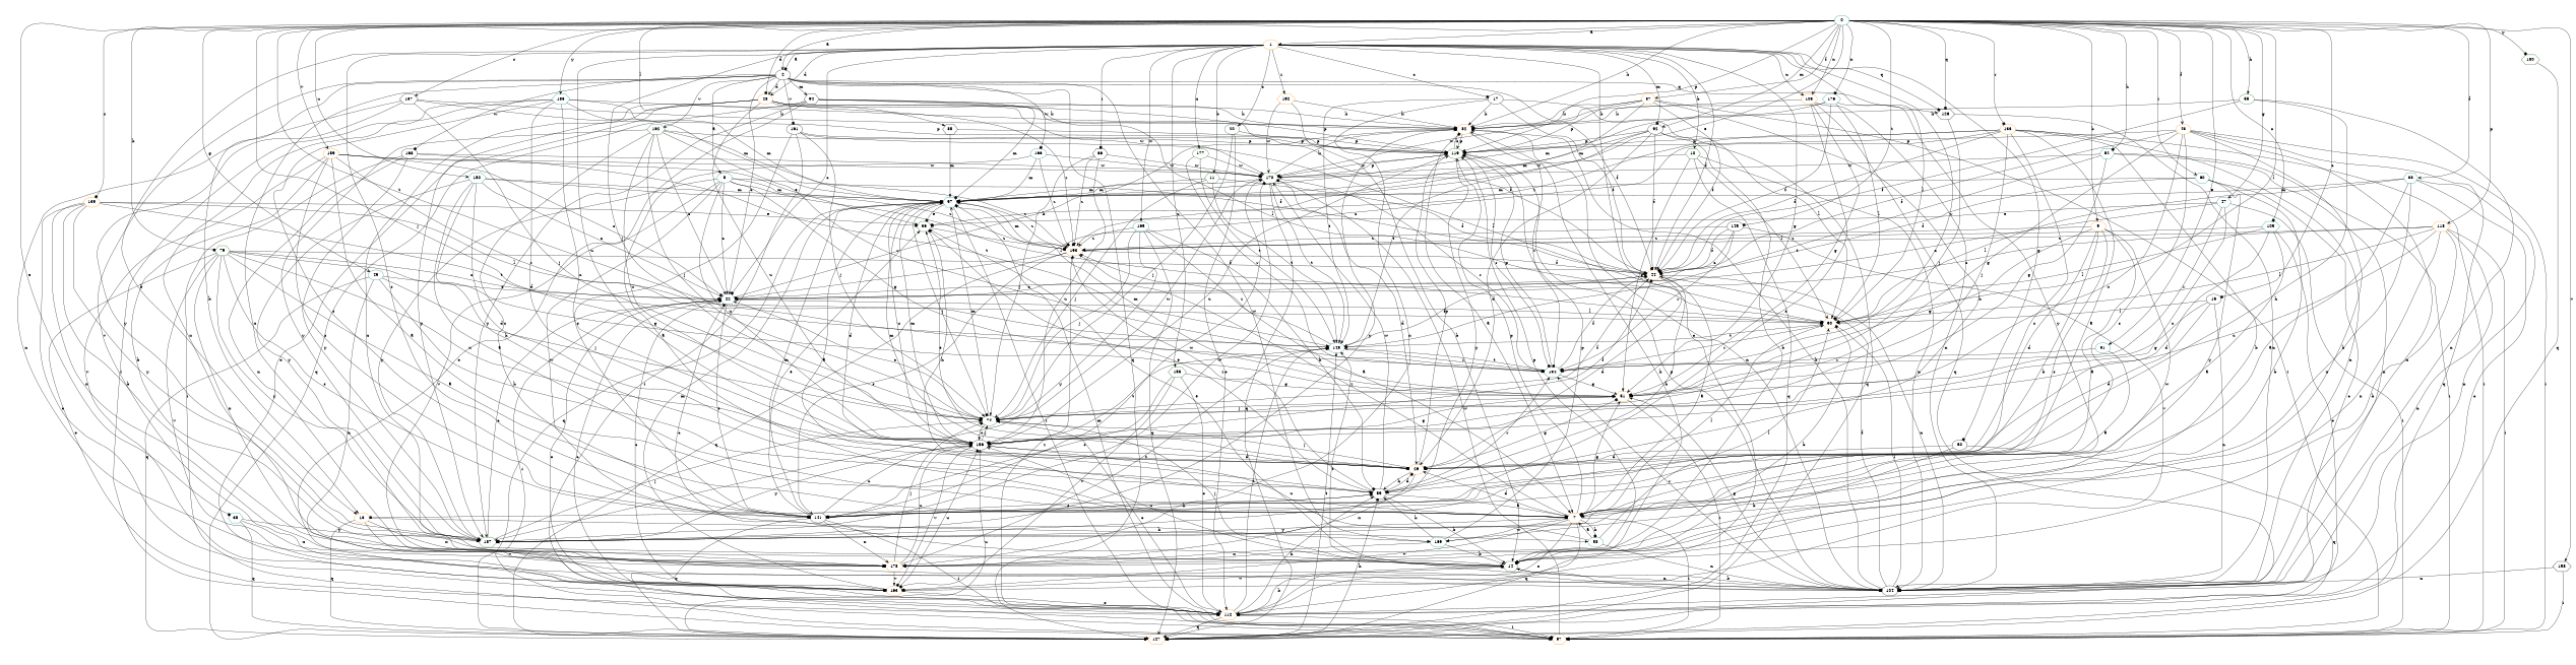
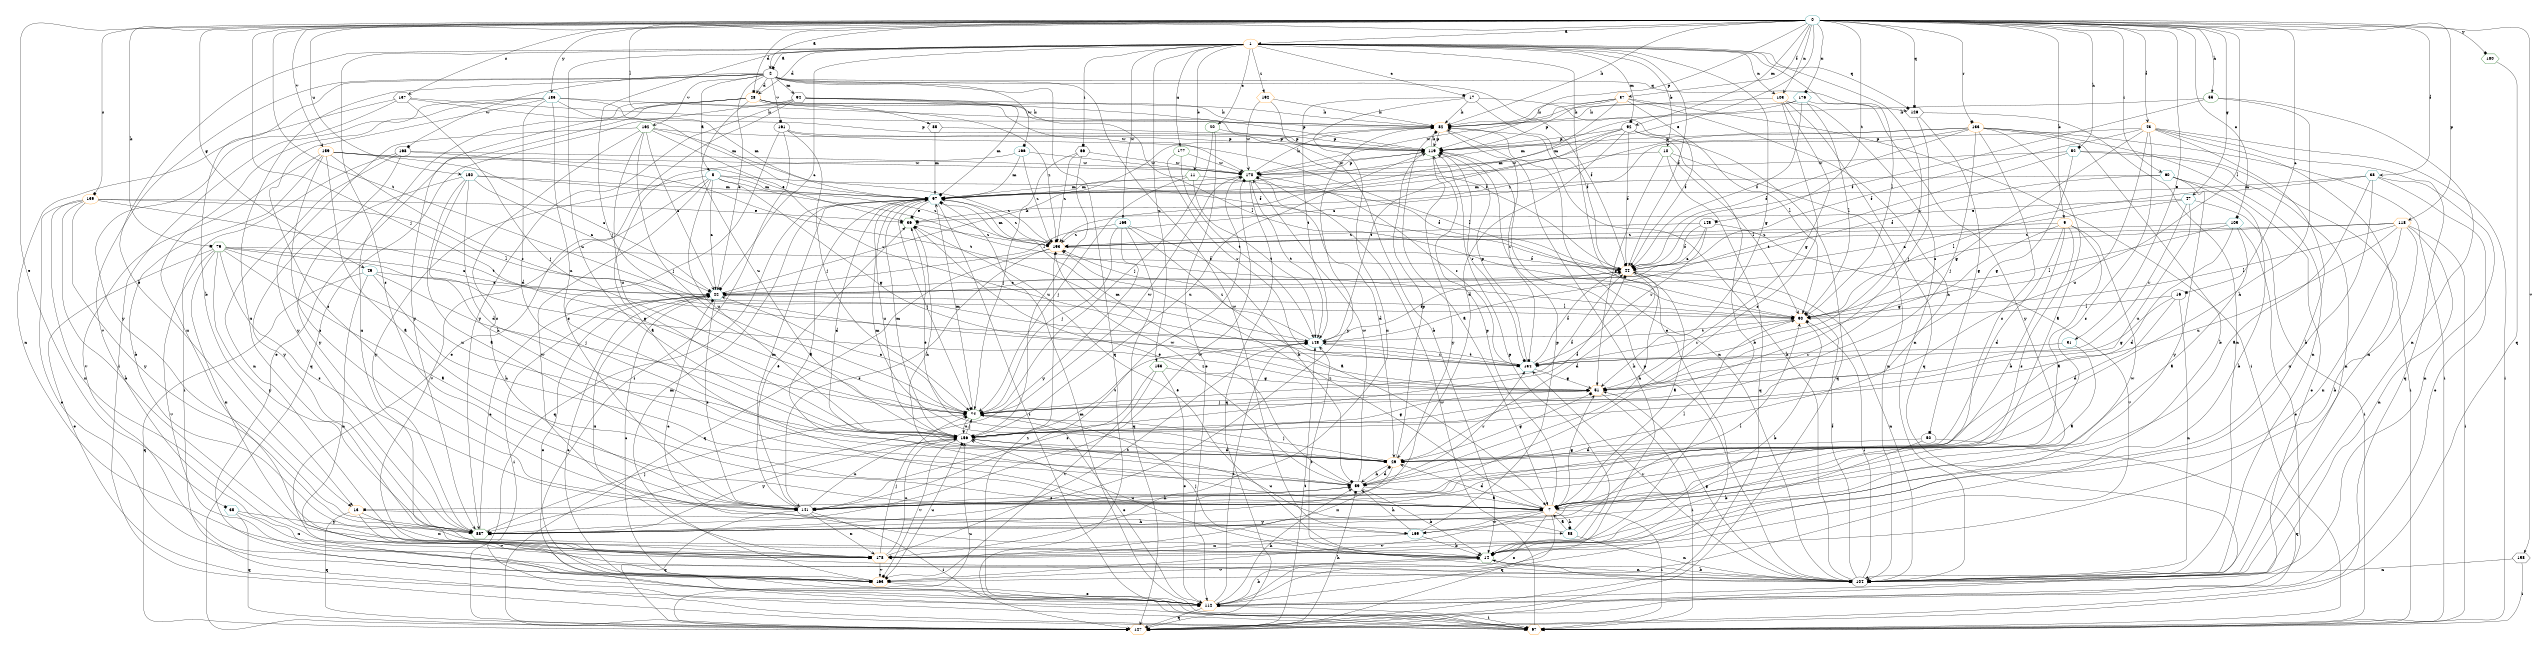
  strict digraph {
    node [color=darkorange shape=hexagon]
    edge [arrowhead=vee]
    0 [color=teal shape=ellipse]
    1 [shape=ellipse]
    2 [color=black shape=ellipse]
    9 [shape=ellipse]
    16 [color=black shape=ellipse]
    28 [shape=ellipse]
    31 [color=teal shape=ellipse]
    35 [color=teal]
    36 [color=darkgreen]
    37
    38 [color=teal]
    43 [shape=ellipse]
    47 [color=teal]
    49 [color=teal shape=ellipse]
    52 [color=teal]
    55 [color=darkgreen shape=ellipse]
    60 [color=teal]
    74 [color=darkgreen shape=ellipse]
    79 [color=darkgreen]
    82 [shape=ellipse]
    85 [color=black]
    90
    92 [color=black shape=ellipse]
    103 [shape=ellipse]
    105 [color=teal]
    118
    119 [color=darkgreen shape=ellipse]
    126 [color=black]
    133 [shape=ellipse]
    137 [color=black]
    139 [shape=ellipse]
    145 [color=black shape=ellipse]
    148 [color=teal shape=ellipse]
    150 [color=teal]
    158 [color=black]
    159 [shape=ellipse]
    176 [color=teal]
    180 [color=darkgreen]
    185 [color=teal]
    10 [color=darkgreen]
    11 [color=darkgreen]
    13 [shape=ellipse]
    17 [color=black shape=ellipse]
    20 [color=darkgreen shape=ellipse]
    22 [color=teal]
    44
    50 [color=black shape=ellipse]
    51
    66 [color=black]
    112
    134 [color=teal]
    141 [color=black shape=ellipse]
    153 [color=darkgreen]
    156 [color=black shape=ellipse]
    165 [color=teal shape=ellipse]
    177 [color=darkgreen shape=ellipse]
    192
    5 [color=teal shape=ellipse]
    94 [color=black]
    127
    161 [color=black shape=ellipse]
    162 [color=darkgreen]
    163 [shape=ellipse]
    166 [color=teal shape=ellipse]
    168 [color=black shape=ellipse]
    169 [color=teal shape=ellipse]
    178
    193
    7
    29 [shape=ellipse]
    104 [color=black shape=ellipse]
-   187 [color=darkgreen]
+   187 [color=darkgreen label=887]
    170 [color=darkgreen]
    59 [color=black]
    97 [color=teal]
    67
    14 [color=darkgreen]
    58 [color=teal shape=ellipse]
    0 -> 1 [arrowhead=normal label=a]
    0 -> 2 [label=a]
    0 -> 9 [arrowhead=normal label=b]
    0 -> 16 [arrowhead=box label=c]
    0 -> 28 [arrowhead=box label=d]
    0 -> 31 [arrowhead=normal label=e]
    0 -> 35 [arrowhead=box label=e]
    0 -> 36 [arrowhead=box label=e]
    0 -> 37 [label=f]
    0 -> 38 [label=f]
    0 -> 43 [label=f]
    0 -> 47 [label=g]
    0 -> 49 [label=g]
    0 -> 52 [arrowhead=box label=h]
    0 -> 55 [arrowhead=normal label=h]
    0 -> 60 [label=i]
    0 -> 74 [label=j]
    0 -> 79 [arrowhead=box label=k]
    0 -> 82 [label=k]
    0 -> 85 [arrowhead=normal label=l]
    0 -> 90 [label=l]
    0 -> 92 [label=m]
    0 -> 103 [label=n]
    0 -> 105 [arrowhead=box label=o]
    0 -> 118 [label=p]
    0 -> 119 [arrowhead=normal label=p]
    0 -> 126 [arrowhead=box label=q]
    0 -> 133 [arrowhead=box label=r]
    0 -> 137 [label=s]
    0 -> 139 [arrowhead=box label=s]
    0 -> 145 [arrowhead=box label=t]
    0 -> 148 [label=t]
    0 -> 150 [label=u]
    0 -> 158 [arrowhead=normal label=v]
    0 -> 159 [label=v]
    0 -> 176 [arrowhead=box label=x]
    0 -> 180 [arrowhead=box label=y]
    0 -> 185 [label=y]
    1 -> 2 [arrowhead=box label=a]
    1 -> 28 [label=d]
    1 -> 74 [label=j]
    1 -> 90 [label=l]
    1 -> 92 [arrowhead=box label=m]
    1 -> 103 [label=n]
    1 -> 126 [arrowhead=box label=q]
    1 -> 10 [label=b]
    1 -> 11 [label=b]
    1 -> 13 [arrowhead=normal label=b]
    1 -> 17 [arrowhead=box label=c]
    1 -> 20 [arrowhead=normal label=c]
    1 -> 22 [arrowhead=box label=c]
    1 -> 44 [arrowhead=normal label=f]
-   1 -> 50 [arrowhead=box label=g]
+   126 -> 50 [arrowhead=box label=g]
    1 -> 51 [label=g]
    1 -> 66 [arrowhead=box label=i]
    1 -> 112 [arrowhead=normal label=o]
    1 -> 134 [label=r]
    1 -> 141 [arrowhead=normal label=s]
    1 -> 153 [arrowhead=normal label=u]
    1 -> 156 [arrowhead=box label=u]
    1 -> 165 [arrowhead=normal label=w]
    1 -> 177 [arrowhead=normal label=x]
    1 -> 192 [arrowhead=normal label=z]
    2 -> 28 [label=d]
    2 -> 126 [label=q]
    2 -> 13 [arrowhead=normal label=b]
    2 -> 22 [label=c]
    2 -> 44 [arrowhead=box label=f]
    2 -> 5 [arrowhead=normal label=a]
    2 -> 94 [label=m]
    2 -> 127 [label=q]
    2 -> 161 [arrowhead=box label=v]
    2 -> 162 [label=v]
    2 -> 163 [arrowhead=normal label=v]
    2 -> 166 [arrowhead=box label=w]
    2 -> 168 [arrowhead=box label=w]
    2 -> 169 [arrowhead=normal label=w]
    2 -> 178 [arrowhead=box label=x]
    9 -> 13 [arrowhead=box label=b]
    9 -> 51 [arrowhead=normal label=g]
    9 -> 141 [arrowhead=box label=s]
    9 -> 169 [arrowhead=normal label=w]
    9 -> 193 [label=z]
    9 -> 7 [arrowhead=normal label=a]
    9 -> 29 [arrowhead=box label=d]
    16 -> 90 [label=l]
    16 -> 51 [arrowhead=box label=g]
    16 -> 29 [label=d]
    16 -> 104 [arrowhead=box label=n]
    28 -> 82 [label=k]
    28 -> 44 [arrowhead=normal label=f]
    28 -> 112 [label=o]
    28 -> 156 [arrowhead=normal label=u]
    28 -> 178 [label=x]
    28 -> 193 [arrowhead=box label=z]
    28 -> 187 [label=y]
    28 -> 170 [arrowhead=normal label=w]
    31 -> 134 [arrowhead=box label=r]
    31 -> 7 [arrowhead=box label=a]
    35 -> 127 [arrowhead=normal label=q]
    35 -> 178 [arrowhead=box label=x]
    35 -> 187 [arrowhead=normal label=y]
    36 -> 193 [arrowhead=box label=z]
    36 -> 59 [arrowhead=normal label=h]
    37 -> 82 [arrowhead=normal label=k]
    37 -> 119 [arrowhead=normal label=p]
    37 -> 44 [arrowhead=normal label=f]
    37 -> 170 [label=w]
    37 -> 59 [label=h]
    37 -> 97 [arrowhead=normal label=m]
    37 -> 67 [arrowhead=normal label=i]
    38 -> 90 [label=l]
    38 -> 112 [arrowhead=box label=o]
    38 -> 178 [label=x]
    38 -> 7 [arrowhead=normal label=a]
    38 -> 104 [arrowhead=box label=n]
    38 -> 97 [arrowhead=normal label=m]
    43 -> 119 [label=p]
    43 -> 44 [arrowhead=box label=f]
    43 -> 51 [arrowhead=normal label=g]
    43 -> 141 [arrowhead=normal label=s]
    43 -> 156 [arrowhead=normal label=u]
    43 -> 127 [arrowhead=box label=q]
    43 -> 104 [arrowhead=normal label=n]
    43 -> 67 [label=i]
    43 -> 14 [arrowhead=box label=b]
    47 -> 36 [arrowhead=box label=e]
    47 -> 22 [arrowhead=box label=c]
    47 -> 134 [arrowhead=normal label=r]
    47 -> 156 [arrowhead=box label=u]
    47 -> 67 [arrowhead=box label=i]
    49 -> 74 [arrowhead=box label=j]
    49 -> 22 [arrowhead=box label=c]
    49 -> 127 [arrowhead=normal label=q]
    49 -> 104 [arrowhead=box label=n]
    49 -> 59 [label=h]
    52 -> 148 [arrowhead=normal label=t]
    52 -> 51 [arrowhead=box label=g]
    52 -> 104 [label=n]
    52 -> 170 [arrowhead=normal label=w]
    52 -> 67 [label=i]
    55 -> 82 [arrowhead=normal label=k]
    55 -> 44 [arrowhead=box label=f]
    55 -> 104 [arrowhead=normal label=n]
    55 -> 59 [arrowhead=normal label=h]
    60 -> 44 [arrowhead=box label=f]
    60 -> 112 [arrowhead=normal label=o]
    60 -> 187 [arrowhead=box label=y]
    60 -> 97 [arrowhead=box label=m]
    60 -> 14 [arrowhead=box label=b]
    74 -> 22 [label=c]
    74 -> 44 [arrowhead=normal label=f]
    74 -> 112 [label=o]
    74 -> 156 [arrowhead=normal label=u]
    74 -> 170 [arrowhead=normal label=w]
    74 -> 97 [label=m]
    79 -> 22 [arrowhead=normal label=c]
    79 -> 44 [label=f]
    79 -> 51 [arrowhead=normal label=g]
    79 -> 112 [arrowhead=box label=o]
    79 -> 141 [arrowhead=box label=s]
    79 -> 156 [arrowhead=box label=u]
    79 -> 163 [label=v]
    79 -> 178 [arrowhead=box label=x]
    79 -> 7 [label=a]
    79 -> 187 [label=y]
    82 -> 119 [label=p]
    82 -> 134 [arrowhead=box label=r]
    82 -> 7 [arrowhead=normal label=a]
    82 -> 104 [arrowhead=box label=n]
    82 -> 187 [label=y]
    85 -> 119 [label=p]
    85 -> 97 [arrowhead=normal label=m]
    90 -> 148 [label=t]
    90 -> 134 [label=r]
    90 -> 14 [label=b]
    92 -> 119 [arrowhead=box label=p]
    92 -> 148 [label=t]
    92 -> 44 [arrowhead=normal label=f]
    92 -> 127 [label=q]
    92 -> 29 [label=d]
    92 -> 97 [label=m]
    92 -> 14 [arrowhead=normal label=b]
    103 -> 82 [arrowhead=box label=k]
    103 -> 51 [label=g]
    103 -> 141 [label=s]
    103 -> 127 [arrowhead=box label=q]
    103 -> 104 [arrowhead=normal label=n]
    105 -> 90 [arrowhead=normal label=l]
    105 -> 112 [arrowhead=box label=o]
    105 -> 193 [arrowhead=normal label=z]
    105 -> 7 [arrowhead=box label=a]
    105 -> 29 [arrowhead=normal label=d]
    118 -> 90 [arrowhead=normal label=l]
    118 -> 22 [label=c]
    118 -> 156 [arrowhead=normal label=u]
    118 -> 178 [label=x]
    118 -> 193 [label=z]
    118 -> 104 [arrowhead=normal label=n]
    118 -> 67 [label=i]
    118 -> 14 [arrowhead=box label=b]
    119 -> 82 [arrowhead=box label=k]
    119 -> 134 [arrowhead=box label=r]
    119 -> 156 [label=u]
    119 -> 187 [arrowhead=box label=y]
    119 -> 170 [arrowhead=box label=w]
    126 -> 74 [label=j]
    126 -> 104 [label=n]
    133 -> 74 [arrowhead=box label=j]
    133 -> 119 [arrowhead=normal label=p]
    133 -> 22 [arrowhead=box label=c]
    133 -> 44 [label=f]
    133 -> 141 [arrowhead=normal label=s]
    133 -> 193 [label=z]
    133 -> 7 [arrowhead=box label=a]
    133 -> 104 [arrowhead=normal label=n]
    133 -> 67 [label=i]
    133 -> 14 [arrowhead=box label=b]
    137 -> 74 [arrowhead=box label=j]
    137 -> 82 [arrowhead=box label=k]
    137 -> 104 [arrowhead=box label=n]
    137 -> 187 [arrowhead=box label=y]
    137 -> 97 [arrowhead=box label=m]
    139 -> 36 [arrowhead=box label=e]
    139 -> 90 [arrowhead=box label=l]
    139 -> 148 [arrowhead=box label=t]
    139 -> 112 [arrowhead=box label=o]
    139 -> 178 [arrowhead=normal label=x]
    139 -> 187 [arrowhead=normal label=y]
    139 -> 14 [label=b]
    145 -> 22 [label=c]
    145 -> 44 [label=f]
    145 -> 134 [arrowhead=normal label=r]
    145 -> 163 [arrowhead=normal label=v]
    145 -> 193 [label=z]
    148 -> 44 [arrowhead=box label=f]
    148 -> 134 [arrowhead=normal label=r]
    148 -> 193 [arrowhead=normal label=z]
    150 -> 22 [arrowhead=normal label=c]
    150 -> 193 [arrowhead=box label=z]
    150 -> 7 [arrowhead=box label=a]
    150 -> 29 [arrowhead=box label=d]
    150 -> 187 [label=y]
    150 -> 59 [arrowhead=box label=h]
    150 -> 97 [arrowhead=normal label=m]
    158 -> 104 [arrowhead=box label=n]
    158 -> 67 [label=i]
    159 -> 36 [arrowhead=normal label=e]
    159 -> 22 [arrowhead=normal label=c]
    159 -> 134 [label=r]
    159 -> 141 [arrowhead=normal label=s]
    159 -> 163 [arrowhead=box label=v]
    159 -> 7 [arrowhead=box label=a]
    159 -> 170 [label=w]
    159 -> 14 [arrowhead=normal label=b]
    176 -> 82 [arrowhead=box label=k]
    176 -> 90 [arrowhead=box label=l]
    176 -> 44 [arrowhead=box label=f]
    176 -> 187 [arrowhead=box label=y]
    176 -> 97 [arrowhead=box label=m]
    180 -> 127 [label=q]
    185 -> 82 [arrowhead=normal label=k]
    185 -> 119 [arrowhead=normal label=p]
    185 -> 141 [arrowhead=normal label=s]
    185 -> 156 [label=u]
    185 -> 178 [arrowhead=box label=x]
    185 -> 29 [arrowhead=normal label=d]
    185 -> 97 [label=m]
    185 -> 67 [arrowhead=normal label=i]
    10 -> 90 [label=l]
    10 -> 51 [arrowhead=normal label=g]
    10 -> 127 [arrowhead=box label=q]
    10 -> 104 [label=n]
    10 -> 170 [arrowhead=normal label=w]
    11 -> 74 [label=j]
    11 -> 148 [arrowhead=normal label=t]
    11 -> 44 [arrowhead=normal label=f]
    11 -> 97 [label=m]
    13 -> 127 [arrowhead=normal label=q]
    13 -> 163 [arrowhead=normal label=v]
    13 -> 178 [arrowhead=box label=x]
    13 -> 58 [arrowhead=normal label=h]
    17 -> 82 [arrowhead=normal label=k]
    17 -> 90 [arrowhead=normal label=l]
    17 -> 148 [arrowhead=normal label=t]
    17 -> 44 [arrowhead=normal label=f]
    17 -> 178 [label=x]
    20 -> 74 [arrowhead=box label=j]
    20 -> 119 [label=p]
    20 -> 112 [arrowhead=normal label=o]
    22 -> 82 [arrowhead=box label=k]
    22 -> 90 [arrowhead=box label=l]
    22 -> 112 [arrowhead=normal label=o]
    22 -> 141 [arrowhead=box label=s]
+   22 -> 178 [label=x]
    22 -> 67 [label=i]
    44 -> 22 [label=c]
    44 -> 7 [arrowhead=normal label=a]
    44 -> 29 [arrowhead=box label=d]
    44 -> 104 [arrowhead=normal label=n]
    44 -> 59 [arrowhead=box label=h]
    50 -> 127 [arrowhead=normal label=q]
    50 -> 29 [arrowhead=normal label=d]
    50 -> 14 [arrowhead=box label=b]
    51 -> 74 [arrowhead=box label=j]
    51 -> 97 [label=m]
    51 -> 67 [arrowhead=normal label=i]
    66 -> 74 [arrowhead=normal label=j]
    66 -> 156 [arrowhead=box label=u]
    66 -> 193 [arrowhead=normal label=z]
    66 -> 170 [arrowhead=normal label=w]
    112 -> 82 [label=k]
    112 -> 148 [arrowhead=normal label=t]
    112 -> 22 [arrowhead=box label=c]
    112 -> 127 [label=q]
    112 -> 59 [arrowhead=normal label=h]
    112 -> 67 [arrowhead=box label=i]
    112 -> 14 [arrowhead=box label=b]
    134 -> 119 [arrowhead=box label=p]
    134 -> 148 [label=t]
    134 -> 44 [label=f]
    134 -> 51 [label=g]
    141 -> 36 [arrowhead=normal label=e]
    141 -> 156 [label=u]
    141 -> 127 [label=q]
    141 -> 178 [label=x]
    141 -> 170 [label=w]
    141 -> 59 [arrowhead=box label=h]
    141 -> 97 [label=m]
    141 -> 67 [arrowhead=box label=i]
    153 -> 51 [arrowhead=normal label=g]
    153 -> 112 [label=o]
    153 -> 141 [arrowhead=box label=s]
    153 -> 163 [arrowhead=box label=v]
    156 -> 74 [arrowhead=normal label=j]
    156 -> 148 [label=t]
    156 -> 44 [arrowhead=box label=f]
    156 -> 51 [label=g]
    156 -> 163 [arrowhead=box label=v]
    156 -> 29 [arrowhead=box label=d]
    156 -> 187 [arrowhead=box label=y]
    156 -> 97 [label=m]
    165 -> 74 [arrowhead=box label=j]
    165 -> 127 [label=q]
    165 -> 193 [label=z]
    165 -> 7 [arrowhead=normal label=a]
    165 -> 187 [label=y]
    165 -> 59 [arrowhead=box label=h]
    177 -> 148 [arrowhead=normal label=t]
    177 -> 134 [arrowhead=box label=r]
    177 -> 170 [arrowhead=normal label=w]
    192 -> 82 [label=k]
    192 -> 170 [label=w]
    192 -> 14 [arrowhead=normal label=b]
    5 -> 90 [arrowhead=box label=l]
    5 -> 22 [arrowhead=normal label=c]
    5 -> 51 [arrowhead=normal label=g]
    5 -> 156 [label=u]
    5 -> 163 [arrowhead=box label=v]
    5 -> 169 [arrowhead=normal label=w]
    5 -> 193 [label=z]
    5 -> 187 [label=y]
    5 -> 97 [arrowhead=normal label=m]
    94 -> 82 [arrowhead=box label=k]
    94 -> 90 [arrowhead=box label=l]
    94 -> 119 [label=p]
    94 -> 112 [arrowhead=normal label=o]
    94 -> 127 [label=q]
    94 -> 187 [label=y]
    94 -> 97 [arrowhead=box label=m]
    127 -> 148 [arrowhead=normal label=t]
    127 -> 156 [label=u]
    127 -> 59 [arrowhead=box label=h]
    161 -> 74 [arrowhead=normal label=j]
    161 -> 90 [label=l]
    161 -> 119 [arrowhead=box label=p]
    161 -> 141 [arrowhead=box label=s]
    161 -> 67 [arrowhead=box label=i]
    162 -> 74 [arrowhead=box label=j]
    162 -> 119 [arrowhead=box label=p]
    162 -> 22 [label=c]
    162 -> 44 [label=f]
    162 -> 134 [arrowhead=box label=r]
    162 -> 141 [arrowhead=normal label=s]
    162 -> 156 [arrowhead=box label=u]
    162 -> 187 [label=y]
    163 -> 22 [label=c]
    163 -> 112 [arrowhead=box label=o]
    163 -> 156 [arrowhead=box label=u]
    163 -> 97 [arrowhead=normal label=m]
    166 -> 193 [arrowhead=box label=z]
    166 -> 7 [arrowhead=normal label=a]
    166 -> 170 [arrowhead=box label=w]
    166 -> 97 [label=m]
    168 -> 148 [arrowhead=normal label=t]
    168 -> 104 [arrowhead=box label=n]
    168 -> 187 [label=y]
    168 -> 170 [label=w]
    168 -> 67 [arrowhead=box label=i]
    169 -> 119 [label=p]
    169 -> 178 [arrowhead=normal label=x]
    169 -> 59 [arrowhead=normal label=h]
    169 -> 14 [arrowhead=normal label=b]
    178 -> 74 [arrowhead=box label=j]
    178 -> 119 [arrowhead=normal label=p]
    178 -> 148 [arrowhead=box label=t]
    178 -> 156 [arrowhead=normal label=u]
    178 -> 163 [arrowhead=normal label=v]
    193 -> 44 [arrowhead=normal label=f]
    193 -> 141 [label=s]
    193 -> 127 [arrowhead=normal label=q]
    193 -> 97 [label=m]
    7 -> 90 [arrowhead=normal label=l]
    7 -> 119 [label=p]
    7 -> 51 [label=g]
    7 -> 112 [label=o]
    7 -> 127 [label=q]
    7 -> 163 [arrowhead=box label=v]
    7 -> 169 [label=w]
    7 -> 193 [arrowhead=normal label=z]
    7 -> 29 [label=d]
    7 -> 187 [label=y]
    7 -> 67 [arrowhead=normal label=i]
    7 -> 58 [arrowhead=box label=h]
    29 -> 36 [arrowhead=normal label=e]
    29 -> 74 [arrowhead=normal label=j]
    29 -> 119 [label=p]
    29 -> 51 [arrowhead=box label=g]
    29 -> 178 [label=x]
    29 -> 59 [label=h]
    29 -> 97 [arrowhead=normal label=m]
    104 -> 82 [arrowhead=box label=k]
    104 -> 90 [arrowhead=box label=l]
    104 -> 119 [label=p]
    104 -> 148 [label=t]
    104 -> 44 [label=f]
    104 -> 51 [arrowhead=normal label=g]
    104 -> 134 [label=r]
    104 -> 14 [arrowhead=normal label=b]
    187 -> 74 [label=j]
    187 -> 22 [arrowhead=box label=c]
    187 -> 170 [arrowhead=box label=w]
    170 -> 82 [label=k]
    170 -> 119 [label=p]
    170 -> 148 [arrowhead=normal label=t]
    170 -> 134 [label=r]
    170 -> 127 [label=q]
    170 -> 29 [label=d]
    170 -> 97 [label=m]
    59 -> 36 [arrowhead=box label=e]
    59 -> 134 [arrowhead=normal label=r]
    59 -> 141 [label=s]
    59 -> 193 [label=z]
    59 -> 7 [arrowhead=normal label=a]
    59 -> 29 [arrowhead=box label=d]
    59 -> 170 [label=w]
    59 -> 14 [arrowhead=normal label=b]
    97 -> 36 [arrowhead=box label=e]
    97 -> 74 [arrowhead=box label=j]
    97 -> 156 [arrowhead=box label=u]
    97 -> 127 [label=q]
    97 -> 193 [label=z]
    97 -> 7 [arrowhead=box label=a]
    97 -> 29 [arrowhead=box label=d]
    97 -> 67 [arrowhead=normal label=i]
    67 -> 193 [arrowhead=normal label=z]
    67 -> 170 [arrowhead=box label=w]
    67 -> 97 [arrowhead=box label=m]
    14 -> 36 [label=e]
    14 -> 74 [arrowhead=normal label=j]
    14 -> 22 [arrowhead=box label=c]
    14 -> 156 [label=u]
    14 -> 163 [arrowhead=box label=v]
    14 -> 104 [label=n]
    58 -> 90 [label=l]
    58 -> 156 [label=u]
    58 -> 7 [label=a]
    58 -> 104 [label=n]
  }
